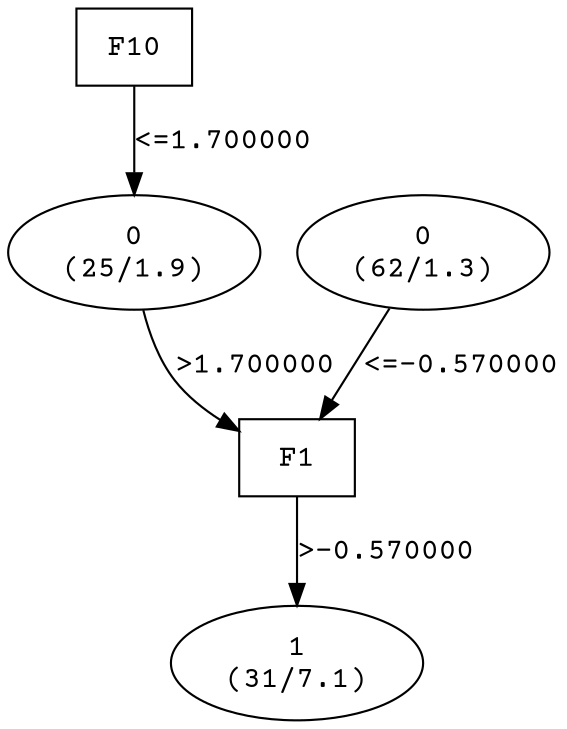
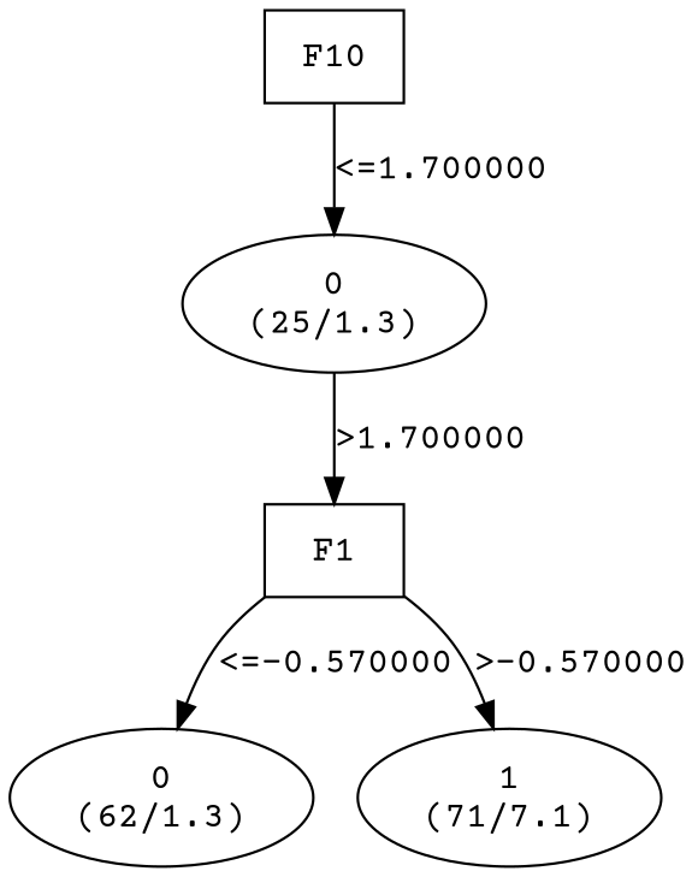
  digraph {
    fontname="Courier Prime"
    node [fontname="Courier Prime" shape=ellipse]
    edge [fontname="Courier Prime"]
    n1 [label="F10\n" shape=box]
-   n2 [label="0\n(25/1.9)"]
+   n2 [label="0\n(25/1.3)"]
    n3 [label="F1\n" shape=box]
    n4 [label="0\n(62/1.3)"]
-   n5 [label="1\n(31/7.1)"]
+   n5 [label="1\n(71/7.1)"]
    n1 -> n2 [label="<=1.700000"]
    n2 -> n3 [label=">1.700000"]
-   n4 -> n3 [label="<=-0.570000"]
+   n3 -> n4 [label="<=-0.570000"]
    n3 -> n5 [label=">-0.570000"]
  }
